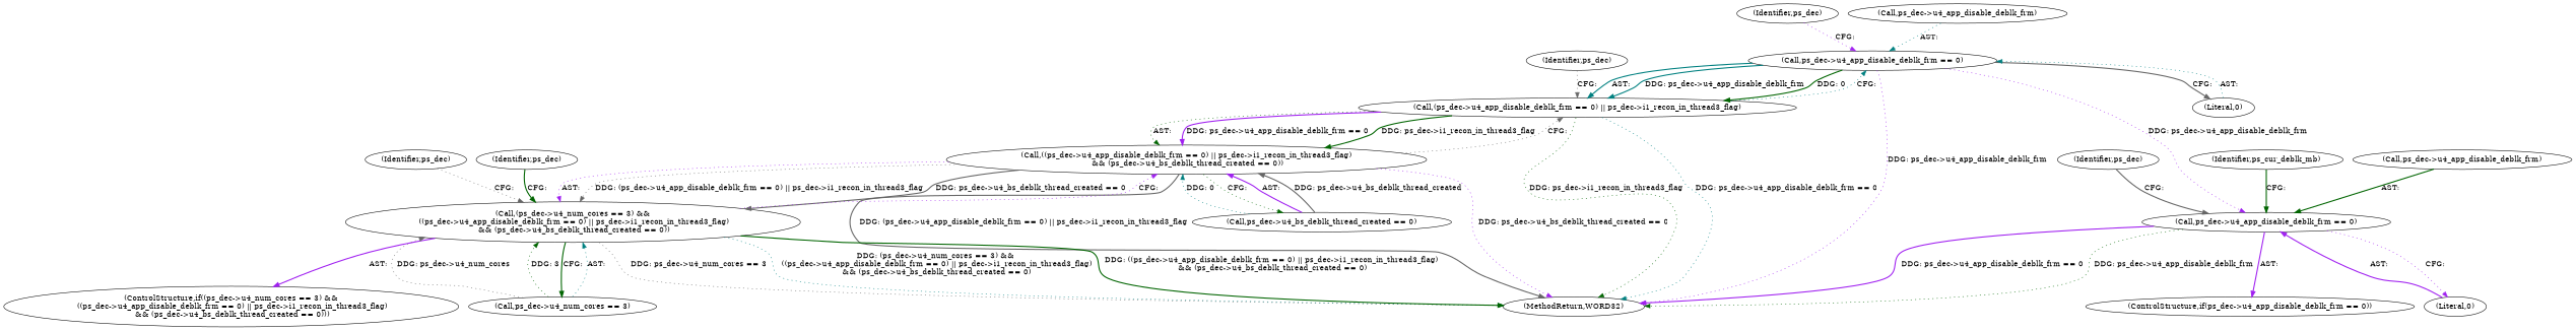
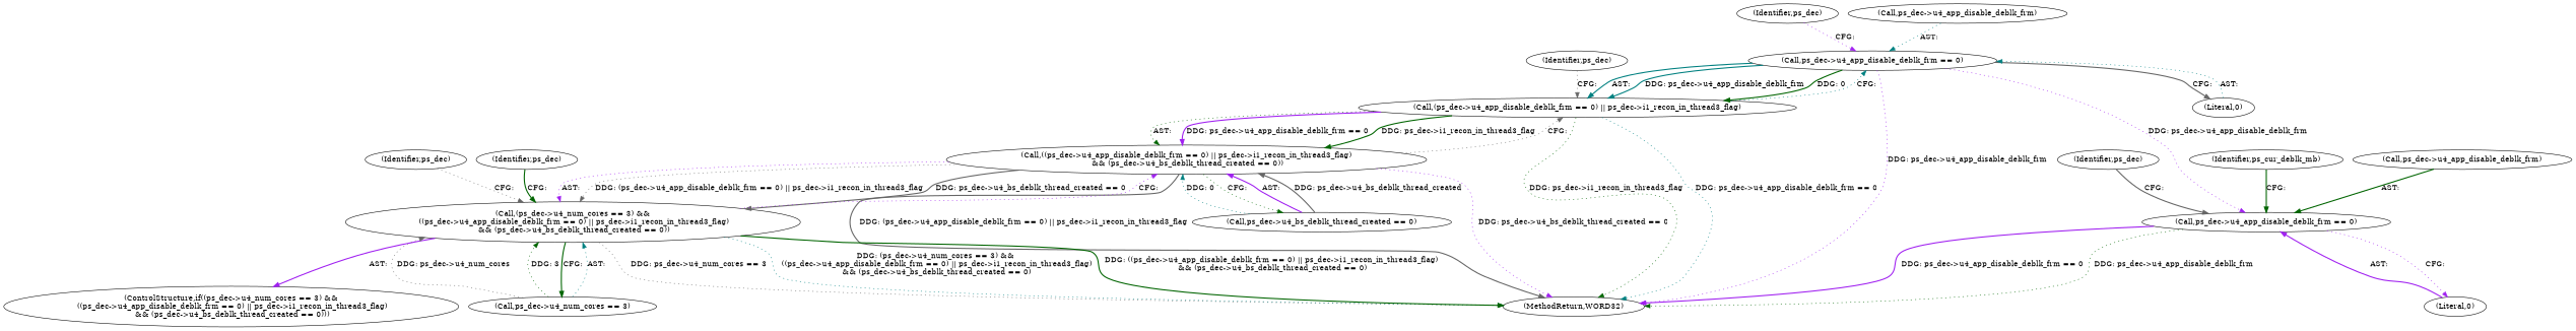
  digraph {
    fontname="DejaVu Serif"
    node [fontname="DejaVu Serif"]
    edge [color=purple fontname="DejaVu Serif" style=dotted]
    n1 [label="(Call,ps_dec->u4_app_disable_deblk_frm == 0)"]
    n2 [label="(Call,(ps_dec->u4_app_disable_deblk_frm == 0) || ps_dec->i1_recon_in_thread3_flag)"]
    n3 [label="(Call,ps_dec->u4_app_disable_deblk_frm == 0)"]
    n4 [label="(MethodReturn,WORD32)"]
    n5 [label="(Literal,0)"]
    n6 [label="(Call,((ps_dec->u4_app_disable_deblk_frm == 0) || ps_dec->i1_recon_in_thread3_flag)\n && (ps_dec->u4_bs_deblk_thread_created == 0))"]
-   n7 [label="(ControlStructure,if(ps_dec->u4_app_disable_deblk_frm == 0))"]
    n8 [label="(Literal,0)"]
    n9 [label="(Call,(ps_dec->u4_num_cores == 3) &&\n ((ps_dec->u4_app_disable_deblk_frm == 0) || ps_dec->i1_recon_in_thread3_flag)\n && (ps_dec->u4_bs_deblk_thread_created == 0))"]
    n10 [label="(Call,ps_dec->u4_bs_deblk_thread_created == 0)"]
    n11 [label="(Call,ps_dec->u4_num_cores == 3)"]
    n12 [label="(ControlStructure,if((ps_dec->u4_num_cores == 3) &&\n ((ps_dec->u4_app_disable_deblk_frm == 0) || ps_dec->i1_recon_in_thread3_flag)\n && (ps_dec->u4_bs_deblk_thread_created == 0)))"]
    n13 [label="(Identifier,ps_dec)"]
    n14 [label="(Identifier,ps_dec)"]
    n15 [label="(Identifier,ps_cur_deblk_mb)"]
    n16 [label="(Identifier,ps_dec)"]
    n17 [label="(Identifier,ps_dec)"]
    n18 [label="(Call,ps_dec->u4_app_disable_deblk_frm)"]
    n19 [label="(Identifier,ps_dec)"]
    n20 [label="(Call,ps_dec->u4_app_disable_deblk_frm)"]
    n1 -> n2 [color=teal label="AST: " style=bold]
    n1 -> n2 [color=teal label="DDG: ps_dec->u4_app_disable_deblk_frm" style=bold]
    n1 -> n2 [color=darkgreen label="DDG: 0" style=bold]
    n1 -> n3 [label="DDG: ps_dec->u4_app_disable_deblk_frm"]
    n1 -> n4 [label="DDG: ps_dec->u4_app_disable_deblk_frm"]
    n1 -> n5 [color=gray40 label="CFG: " style=bold]
    n2 -> n1 [color=teal label="CFG: "]
    n2 -> n4 [color=teal label="DDG: ps_dec->u4_app_disable_deblk_frm == 0"]
    n2 -> n4 [color=darkgreen label="DDG: ps_dec->i1_recon_in_thread3_flag"]
    n2 -> n6 [color=darkgreen label="AST: "]
    n2 -> n6 [label="DDG: ps_dec->u4_app_disable_deblk_frm == 0" style=bold]
    n2 -> n6 [color=darkgreen label="DDG: ps_dec->i1_recon_in_thread3_flag" style=bold]
    n3 -> n4 [label="DDG: ps_dec->u4_app_disable_deblk_frm == 0" style=bold]
    n3 -> n4 [color=darkgreen label="DDG: ps_dec->u4_app_disable_deblk_frm"]
-   n3 -> n7 [label="AST: " style=bold]
    n3 -> n8 [label="CFG: "]
    n5 -> n1 [color=teal label="AST: "]
    n6 -> n2 [color=gray40 label="CFG: "]
    n6 -> n4 [label="DDG: ps_dec->u4_bs_deblk_thread_created == 0"]
    n6 -> n4 [color=gray40 label="DDG: (ps_dec->u4_app_disable_deblk_frm == 0) || ps_dec->i1_recon_in_thread3_flag" style=bold]
    n6 -> n9 [label="AST: "]
    n6 -> n9 [color=gray40 label="DDG: (ps_dec->u4_app_disable_deblk_frm == 0) || ps_dec->i1_recon_in_thread3_flag"]
    n6 -> n9 [color=gray40 label="DDG: ps_dec->u4_bs_deblk_thread_created == 0" style=bold]
    n6 -> n10 [color=darkgreen label="CFG: "]
    n8 -> n3 [label="AST: " style=bold]
    n9 -> n4 [color=gray40 label="DDG: ps_dec->u4_num_cores == 3"]
    n9 -> n4 [color=teal label="DDG: (ps_dec->u4_num_cores == 3) &&\n ((ps_dec->u4_app_disable_deblk_frm == 0) || ps_dec->i1_recon_in_thread3_flag)\n && (ps_dec->u4_bs_deblk_thread_created == 0)"]
    n9 -> n4 [color=darkgreen label="DDG: ((ps_dec->u4_app_disable_deblk_frm == 0) || ps_dec->i1_recon_in_thread3_flag)\n && (ps_dec->u4_bs_deblk_thread_created == 0)" style=bold]
    n9 -> n6 [label="CFG: "]
    n9 -> n11 [color=darkgreen label="CFG: " style=bold]
    n9 -> n12 [label="AST: " style=bold]
    n10 -> n6 [label="AST: " style=bold]
    n10 -> n6 [color=gray40 label="DDG: ps_dec->u4_bs_deblk_thread_created" style=bold]
    n10 -> n6 [color=teal label="DDG: 0"]
    n11 -> n9 [color=teal label="AST: "]
    n11 -> n9 [color=gray40 label="DDG: ps_dec->u4_num_cores"]
    n11 -> n9 [color=darkgreen label="DDG: 3"]
    n13 -> n9 [color=darkgreen label="CFG: " style=bold]
    n14 -> n1 [label="CFG: "]
    n15 -> n3 [color=darkgreen label="CFG: " style=bold]
    n16 -> n2 [color=gray40 label="CFG: "]
    n17 -> n9 [color=gray40 label="CFG: "]
    n18 -> n3 [color=darkgreen label="AST: " style=bold]
    n19 -> n3 [color=gray40 label="CFG: " style=bold]
    n20 -> n1 [color=teal label="AST: "]
  }
